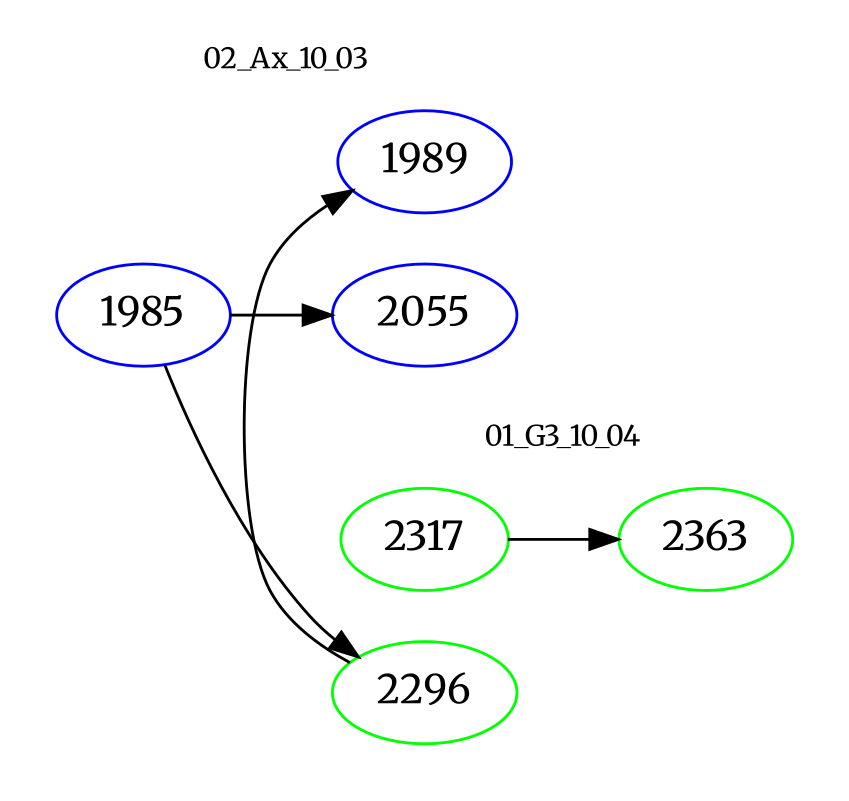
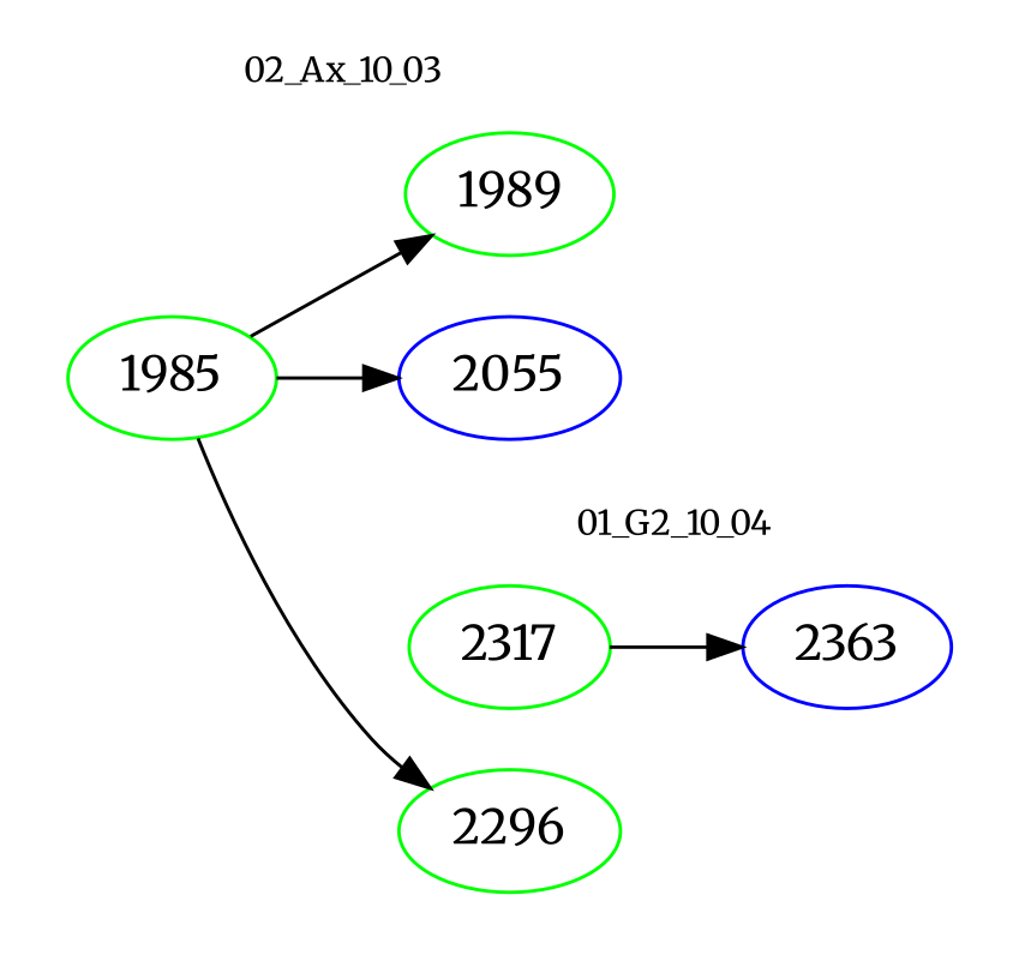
  digraph {
    fontname=Merriweather
    rankdir=LR
    node [color=green fontname=Merriweather]
    edge [color=black fontname=Merriweather]
-   n1 [color=blue label=1985]
+   n1 [label=1985]
    n2 [color=blue label=2055]
-   n3 [color=blue label=1989]
+   n3 [label=1989]
    n4 [label=2317]
    n5 [label=2296]
-   n6 [label=2363]
+   n6 [color=blue label=2363]
    subgraph cluster_1 {
      color=white
      fontsize=10
      label="02_Ax_10_03"
      n1
      n2
      n3
    }
    subgraph cluster_2 {
      color=white
      fontsize=10
-     label="01_G3_10_04"
+     label="01_G2_10_04"
      n4
      n5
      n6
    }
    n1 -> n2
-   n5 -> n3
+   n1 -> n3
    n1 -> n5
    n4 -> n6
  }
